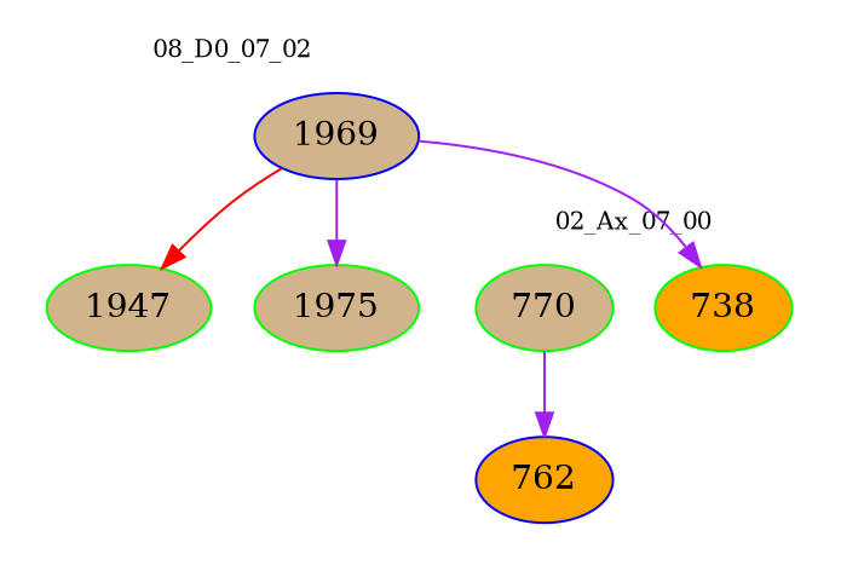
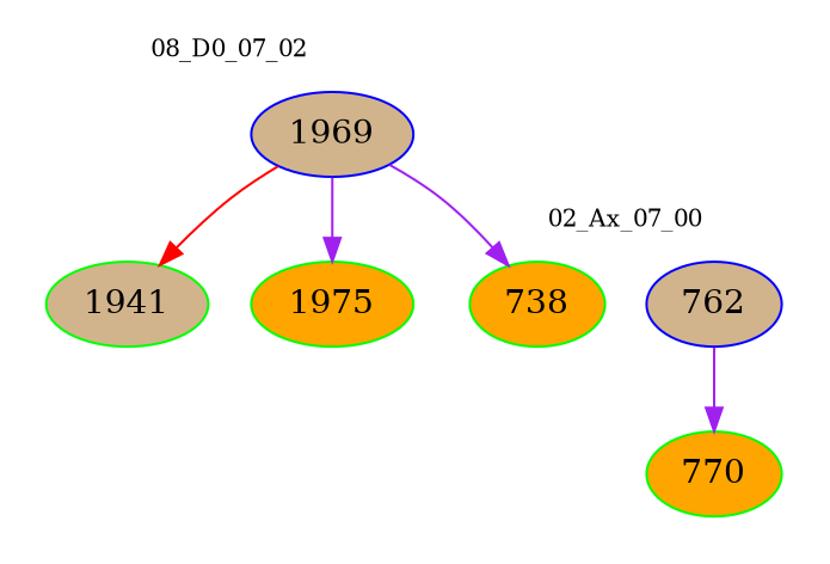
  digraph {
    node [color=green fillcolor=orange style=filled]
    edge [color=purple]
-   n1 [color=blue label=762]
+   n1 [color=blue fillcolor=tan label=762]
    n2 [label=738]
-   n3 [fillcolor=tan label=770]
+   n3 [label=770]
    n4 [color=blue fillcolor=tan label=1969]
-   n5 [fillcolor=tan label=1947]
-   n6 [fillcolor=tan label=1975]
+   n5 [fillcolor=tan label=1941]
+   n6 [label=1975]
    subgraph cluster_1 {
      color=white
      fontsize=10
      label="02_Ax_07_00"
      n1
      n2
      n3
    }
    subgraph cluster_2 {
      color=white
      fontsize=10
      label="08_D0_07_02"
      n4
      n5
      n6
    }
-   n3 -> n1
+   n1 -> n3
    n4 -> n2
    n4 -> n5 [color=red]
    n4 -> n6
  }
